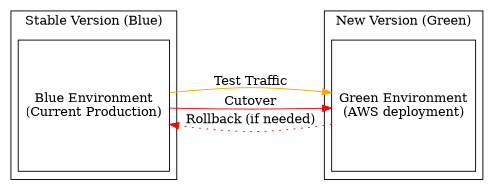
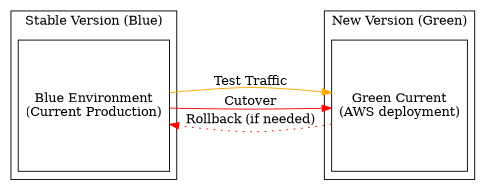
  digraph {
    rankdir=LR
    node [shape=record]
    edge [color=red]
    n1 [height=2 label="Blue Environment\n(Current Production)"]
-   n2 [height=2 label="Green Environment\n(AWS deployment)"]
+   n2 [height=2 label="Green Current\n(AWS deployment)"]
    subgraph cluster_1 {
      label="Stable Version (Blue)"
      n1
    }
    subgraph cluster_2 {
      label="New Version (Green)"
      n2
    }
    n1 -> n2 [color=orange label="Test Traffic"]
    n1 -> n2 [label=Cutover]
    n2 -> n1 [label="Rollback (if needed)" style=dotted]
  }
